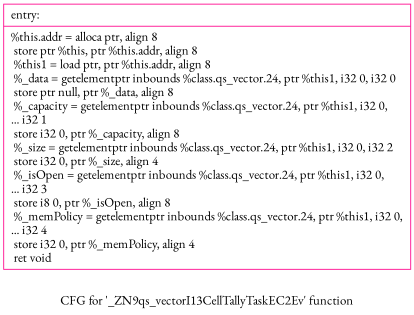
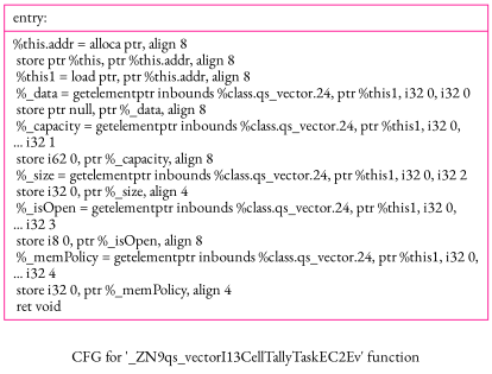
  digraph {
    label="CFG for '_ZN9qs_vectorI13CellTallyTaskEC2Ev' function"
    fontname="EB Garamond"
-   n1 [color=deeppink fillcolor=white fontname="EB Garamond" label="{entry:\l|  %this.addr = alloca ptr, align 8\l  store ptr %this, ptr %this.addr, align 8\l  %this1 = load ptr, ptr %this.addr, align 8\l  %_data = getelementptr inbounds %class.qs_vector.24, ptr %this1, i32 0, i32 0\l  store ptr null, ptr %_data, align 8\l  %_capacity = getelementptr inbounds %class.qs_vector.24, ptr %this1, i32 0,\l... i32 1\l  store i32 0, ptr %_capacity, align 8\l  %_size = getelementptr inbounds %class.qs_vector.24, ptr %this1, i32 0, i32 2\l  store i32 0, ptr %_size, align 4\l  %_isOpen = getelementptr inbounds %class.qs_vector.24, ptr %this1, i32 0,\l... i32 3\l  store i8 0, ptr %_isOpen, align 8\l  %_memPolicy = getelementptr inbounds %class.qs_vector.24, ptr %this1, i32 0,\l... i32 4\l  store i32 0, ptr %_memPolicy, align 4\l  ret void\l}" shape=record style=filled]
+   n1 [color=deeppink fillcolor=white fontname="EB Garamond" label="{entry:\l|  %this.addr = alloca ptr, align 8\l  store ptr %this, ptr %this.addr, align 8\l  %this1 = load ptr, ptr %this.addr, align 8\l  %_data = getelementptr inbounds %class.qs_vector.24, ptr %this1, i32 0, i32 0\l  store ptr null, ptr %_data, align 8\l  %_capacity = getelementptr inbounds %class.qs_vector.24, ptr %this1, i32 0,\l... i32 1\l  store i62 0, ptr %_capacity, align 8\l  %_size = getelementptr inbounds %class.qs_vector.24, ptr %this1, i32 0, i32 2\l  store i32 0, ptr %_size, align 4\l  %_isOpen = getelementptr inbounds %class.qs_vector.24, ptr %this1, i32 0,\l... i32 3\l  store i8 0, ptr %_isOpen, align 8\l  %_memPolicy = getelementptr inbounds %class.qs_vector.24, ptr %this1, i32 0,\l... i32 4\l  store i32 0, ptr %_memPolicy, align 4\l  ret void\l}" shape=record style=filled]
  }
